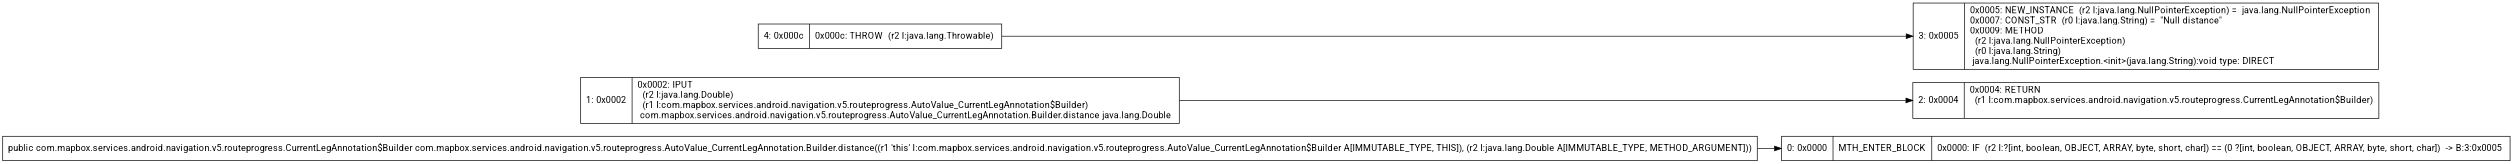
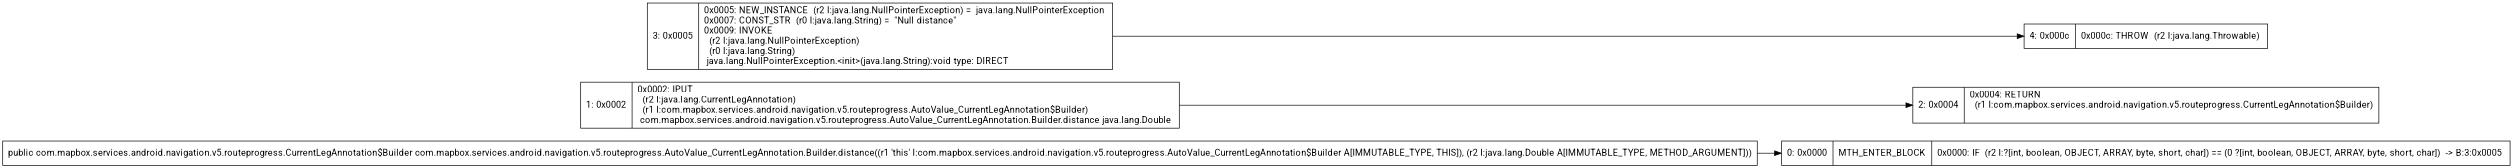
  digraph {
    fontname=Roboto
    rankdir=LR
    node [fontname=Roboto shape=record]
    edge [fontname=Roboto]
    n1 [label="{0\:\ 0x0000|MTH_ENTER_BLOCK\l|0x0000: IF  (r2 I:?[int, boolean, OBJECT, ARRAY, byte, short, char]) == (0 ?[int, boolean, OBJECT, ARRAY, byte, short, char])  \-\> B:3:0x0005 \l}"]
-   n2 [label="{1\:\ 0x0002|0x0002: IPUT  \l  (r2 I:java.lang.Double)\l  (r1 I:com.mapbox.services.android.navigation.v5.routeprogress.AutoValue_CurrentLegAnnotation$Builder)\l com.mapbox.services.android.navigation.v5.routeprogress.AutoValue_CurrentLegAnnotation.Builder.distance java.lang.Double \l}"]
+   n2 [label="{1\:\ 0x0002|0x0002: IPUT  \l  (r2 I:java.lang.CurrentLegAnnotation)\l  (r1 I:com.mapbox.services.android.navigation.v5.routeprogress.AutoValue_CurrentLegAnnotation$Builder)\l com.mapbox.services.android.navigation.v5.routeprogress.AutoValue_CurrentLegAnnotation.Builder.distance java.lang.Double \l}"]
    n3 [label="{2\:\ 0x0004|0x0004: RETURN  \l  (r1 I:com.mapbox.services.android.navigation.v5.routeprogress.CurrentLegAnnotation$Builder)\l \l}"]
-   n4 [label="{3\:\ 0x0005|0x0005: NEW_INSTANCE  (r2 I:java.lang.NullPointerException) =  java.lang.NullPointerException \l0x0007: CONST_STR  (r0 I:java.lang.String) =  \"Null distance\" \l0x0009: METHOD  \l  (r2 I:java.lang.NullPointerException)\l  (r0 I:java.lang.String)\l java.lang.NullPointerException.\<init\>(java.lang.String):void type: DIRECT \l}"]
+   n4 [label="{3\:\ 0x0005|0x0005: NEW_INSTANCE  (r2 I:java.lang.NullPointerException) =  java.lang.NullPointerException \l0x0007: CONST_STR  (r0 I:java.lang.String) =  \"Null distance\" \l0x0009: INVOKE  \l  (r2 I:java.lang.NullPointerException)\l  (r0 I:java.lang.String)\l java.lang.NullPointerException.\<init\>(java.lang.String):void type: DIRECT \l}"]
    n5 [label="{4\:\ 0x000c|0x000c: THROW  (r2 I:java.lang.Throwable) \l}"]
    n6 [label="{public com.mapbox.services.android.navigation.v5.routeprogress.CurrentLegAnnotation$Builder com.mapbox.services.android.navigation.v5.routeprogress.AutoValue_CurrentLegAnnotation.Builder.distance((r1 'this' I:com.mapbox.services.android.navigation.v5.routeprogress.AutoValue_CurrentLegAnnotation$Builder A[IMMUTABLE_TYPE, THIS]), (r2 I:java.lang.Double A[IMMUTABLE_TYPE, METHOD_ARGUMENT])) }"]
    n2 -> n3
-   n5 -> n4
+   n4 -> n5
    n6 -> n1
  }
